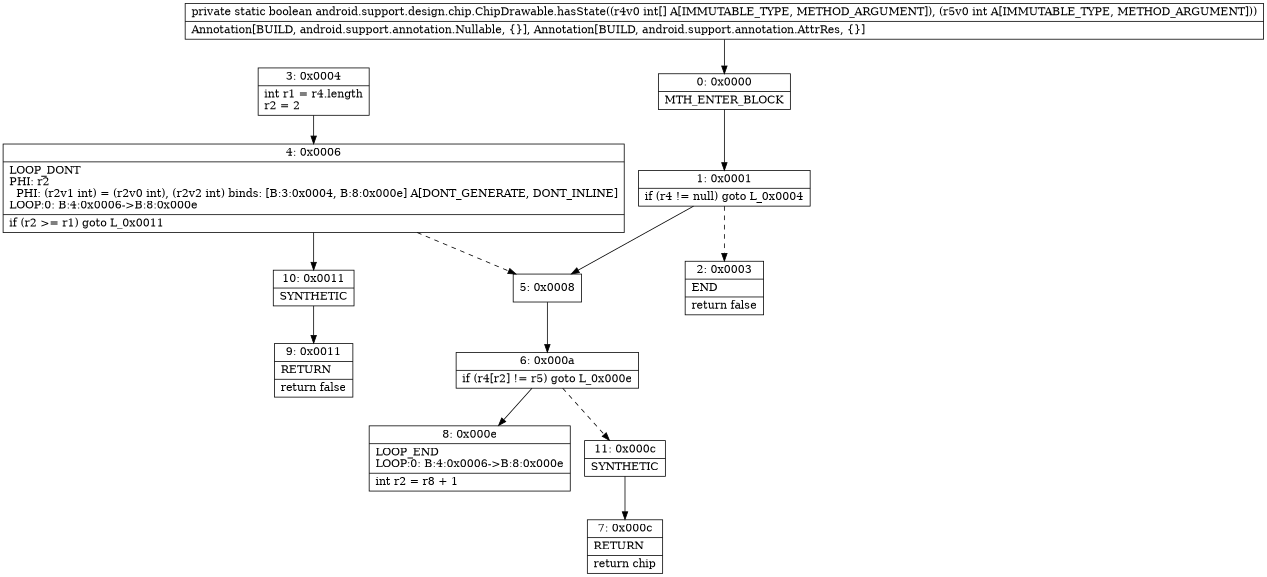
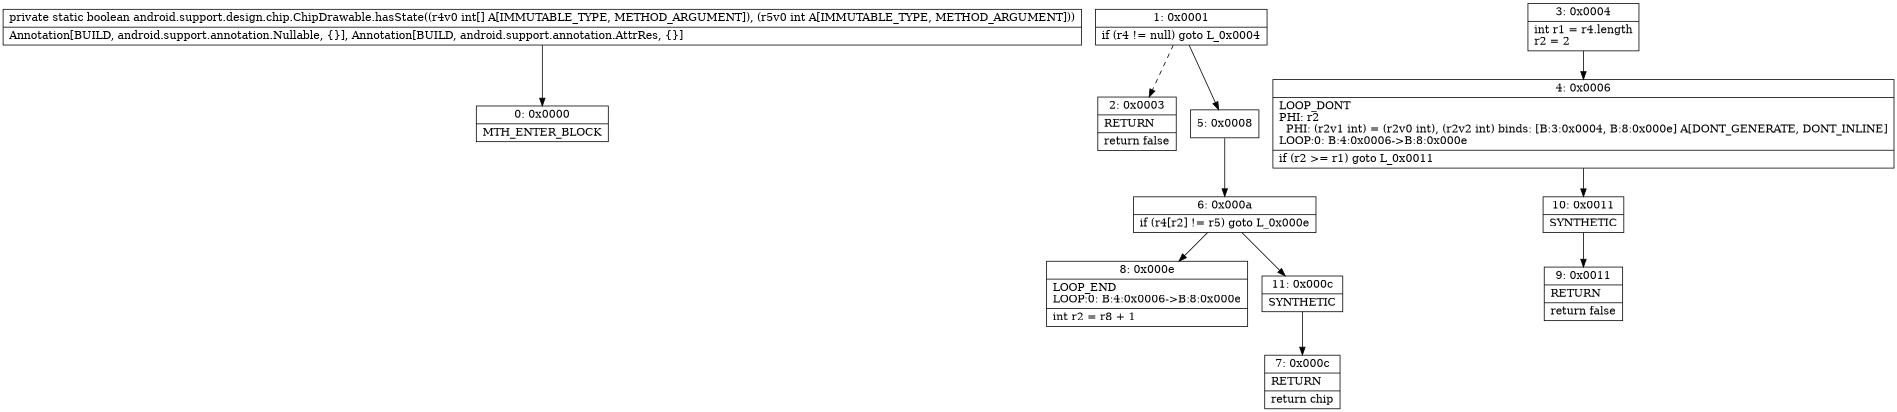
  digraph {
    node [shape=record]
    n1 [label="{0\:\ 0x0000|MTH_ENTER_BLOCK\l}"]
    n2 [label="{1\:\ 0x0001|if (r4 != null) goto L_0x0004\l}"]
-   n3 [label="{2\:\ 0x0003|END\l|return false\l}"]
+   n3 [label="{2\:\ 0x0003|RETURN\l|return false\l}"]
    n4 [label="{5\:\ 0x0008}"]
    n5 [label="{3\:\ 0x0004|int r1 = r4.length\lr2 = 2\l}"]
    n6 [label="{4\:\ 0x0006|LOOP_DONT\lPHI: r2 \l  PHI: (r2v1 int) = (r2v0 int), (r2v2 int) binds: [B:3:0x0004, B:8:0x000e] A[DONT_GENERATE, DONT_INLINE]\lLOOP:0: B:4:0x0006\-\>B:8:0x000e\l|if (r2 \>= r1) goto L_0x0011\l}"]
    n7 [label="{10\:\ 0x0011|SYNTHETIC\l}"]
    n8 [label="{6\:\ 0x000a|if (r4[r2] != r5) goto L_0x000e\l}"]
    n9 [label="{9\:\ 0x0011|RETURN\l|return false\l}"]
    n10 [label="{8\:\ 0x000e|LOOP_END\lLOOP:0: B:4:0x0006\-\>B:8:0x000e\l|int r2 = r8 + 1\l}"]
    n11 [label="{11\:\ 0x000c|SYNTHETIC\l}"]
    n12 [label="{7\:\ 0x000c|RETURN\l|return chip\l}"]
    n13 [label="{private static boolean android.support.design.chip.ChipDrawable.hasState((r4v0 int[] A[IMMUTABLE_TYPE, METHOD_ARGUMENT]), (r5v0 int A[IMMUTABLE_TYPE, METHOD_ARGUMENT]))  | Annotation[BUILD, android.support.annotation.Nullable, \{\}], Annotation[BUILD, android.support.annotation.AttrRes, \{\}]\l}"]
-   n1 -> n2
    n2 -> n3 [style=dashed]
    n2 -> n4
    n4 -> n8
    n5 -> n6
-   n6 -> n4 [style=dashed]
    n6 -> n7
    n7 -> n9
    n8 -> n10
-   n8 -> n11 [style=dashed]
+   n8 -> n11 [style=solid]
    n11 -> n12
    n13 -> n1
  }
